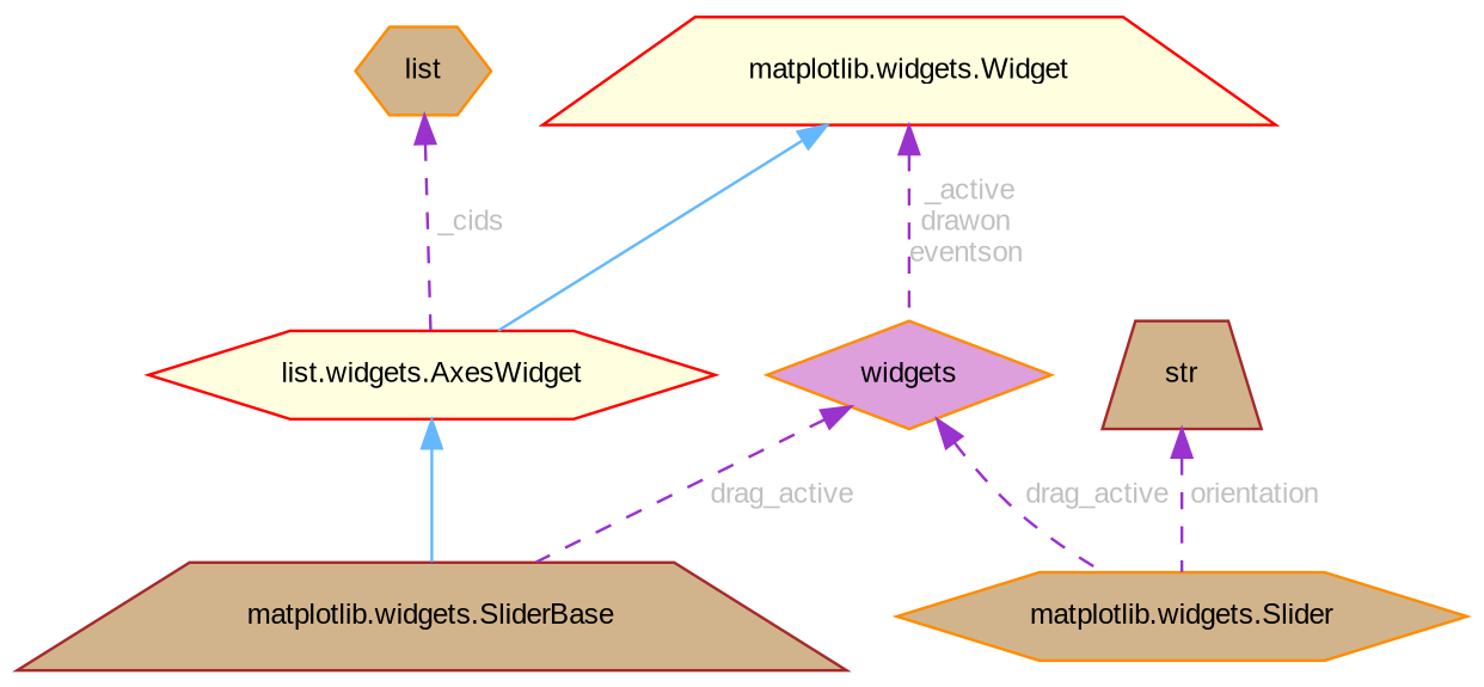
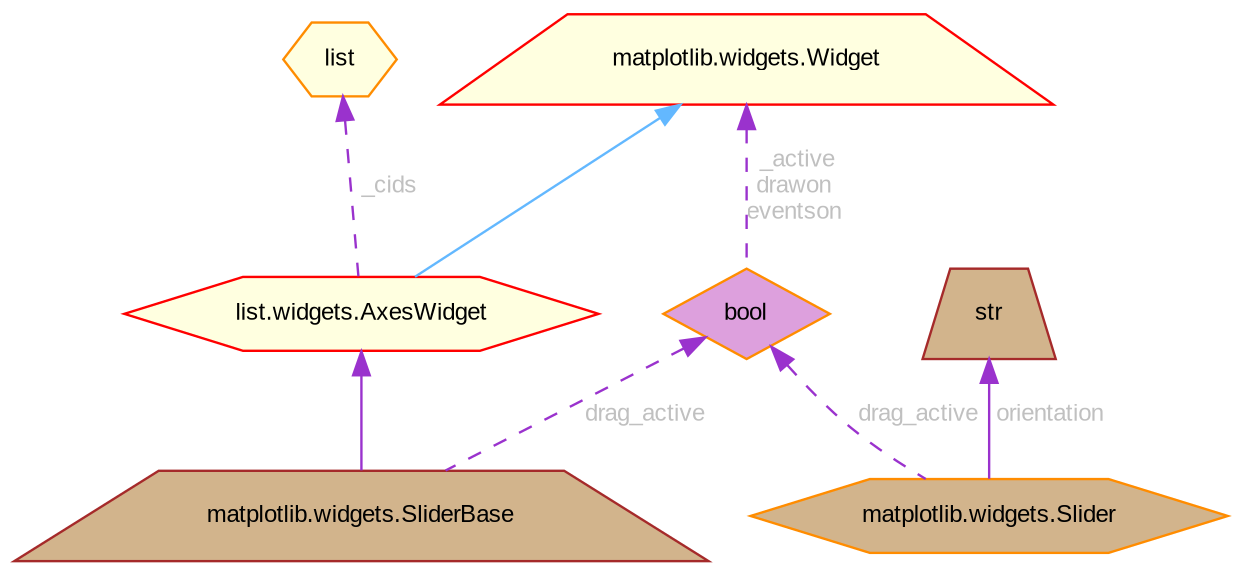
  digraph {
    fontname="Liberation Sans"
    node [color=darkorange fillcolor=tan fontname="Liberation Sans" fontsize=10 shape=hexagon style=filled]
    edge [color=darkorchid3 dir=back fontname="Liberation Sans" fontsize=10 labelfontname=Helvetica labelfontsize=10 style=dashed fontcolor=grey]
    n1 [fontcolor=black height=0.2 label="matplotlib.widgets.Slider" width=0.4]
    n2 [color=brown height=0.2 label="matplotlib.widgets.SliderBase" shape=trapezium width=0.4]
    n3 [color=red fillcolor=lightyellow height=0.2 label="list.widgets.AxesWidget" width=0.4]
    n4 [color=red fillcolor=lightyellow height=0.2 label="matplotlib.widgets.Widget" shape=trapezium width=0.4]
-   n5 [fillcolor=plum height=0.2 label=widgets shape=diamond width=0.4]
-   n6 [height=0.2 label=list width=0.4]
+   n5 [fillcolor=plum height=0.2 label=bool shape=diamond width=0.4]
+   n6 [fillcolor=lightyellow height=0.2 label=list width=0.4]
    n7 [color=brown height=0.2 label=str shape=trapezium width=0.4]
-   n3 -> n2 [color=steelblue1 style=solid fontcolor=""]
+   n3 -> n2 [style=solid fontcolor=""]
    n4 -> n3 [color=steelblue1 style=solid fontcolor=""]
    n4 -> n5 [label=" _active\ndrawon\neventson"]
    n5 -> n1 [label=" drag_active"]
    n5 -> n2 [label=" drag_active"]
    n6 -> n3 [label=" _cids"]
-   n7 -> n1 [label=" orientation"]
+   n7 -> n1 [label=" orientation" style=solid]
  }
